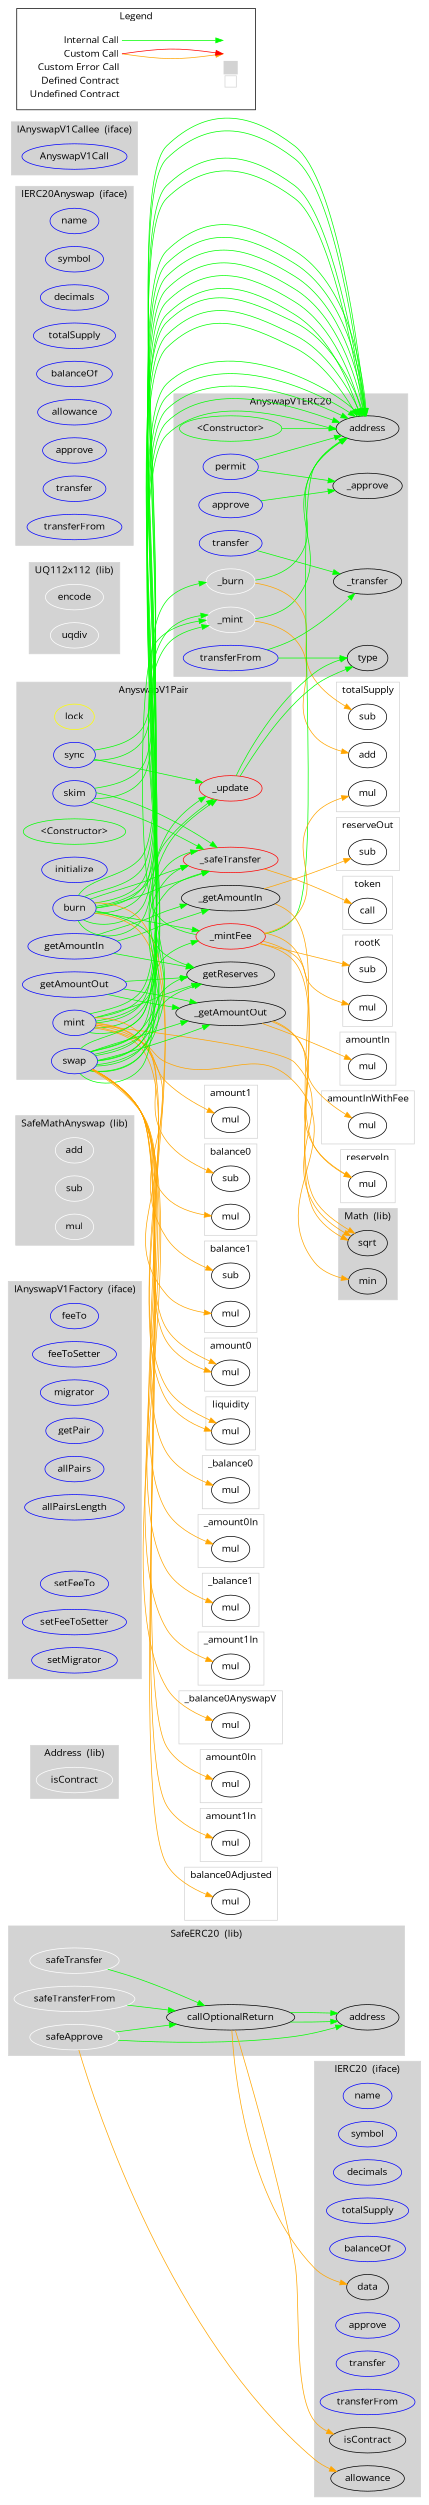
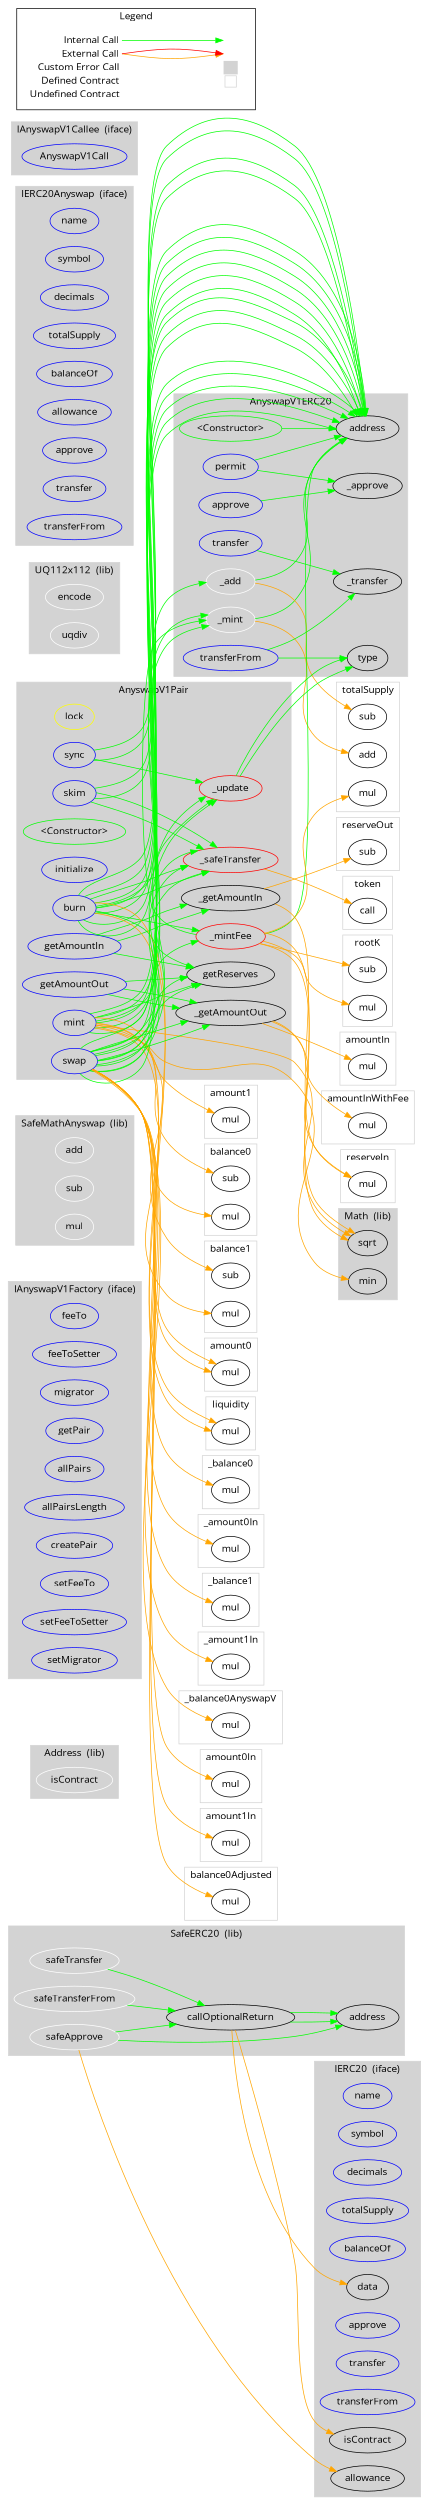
  digraph {
    compound=true
    fontname="Open Sans"
    rankdir=LR
    node [fontname="Open Sans"]
    edge [color=green fontname="Open Sans"]
    n1 [color=blue label=name]
    n2 [color=blue label=symbol]
    n3 [color=blue label=decimals]
    n4 [color=blue label=totalSupply]
    n5 [color=blue label=balanceOf]
    n6 [label=allowance]
    n7 [color=blue label=approve]
    n8 [color=blue label=transfer]
    n9 [color=blue label=transferFrom]
    n10 [label=isContract]
    n11 [label=data]
    n12 [color=white label=isContract]
    n13 [color=white label=safeTransfer]
    n14 [color=white label=safeTransferFrom]
    n15 [color=white label=safeApprove]
    n16 [label=callOptionalReturn]
    n17 [label=address]
    n18 [color=blue label=feeTo]
    n19 [color=blue label=feeToSetter]
    n20 [color=blue label=migrator]
    n21 [color=blue label=getPair]
    n22 [color=blue label=allPairs]
    n23 [color=blue label=allPairsLength]
+   n24 [color=blue label=createPair]
    n25 [color=blue label=setFeeTo]
    n26 [color=blue label=setFeeToSetter]
    n27 [color=blue label=setMigrator]
    n28 [color=white label=add]
    n29 [color=white label=sub]
    n30 [color=white label=mul]
    n31 [color=green label="<Constructor>"]
    n32 [color=white label=_mint]
-   n33 [color=white label=_burn]
+   n33 [color=white label=_add]
    n34 [label=_approve]
    n35 [label=_transfer]
    n36 [color=blue label=approve]
    n37 [color=blue label=transfer]
    n38 [color=blue label=transferFrom]
    n39 [color=blue label=permit]
    n40 [label=address]
    n41 [label=type]
    n42 [label=min]
    n43 [label=sqrt]
    n44 [color=white label=encode]
    n45 [color=white label=uqdiv]
    n46 [color=blue label=name]
    n47 [color=blue label=symbol]
    n48 [color=blue label=decimals]
    n49 [color=blue label=totalSupply]
    n50 [color=blue label=balanceOf]
    n51 [color=blue label=allowance]
    n52 [color=blue label=approve]
    n53 [color=blue label=transfer]
    n54 [color=blue label=transferFrom]
    n55 [color=blue label=AnyswapV1Call]
    n56 [color=yellow label=lock]
    n57 [color=blue label=getAmountOut]
    n58 [label=_getAmountOut]
    n59 [color=blue label=getAmountIn]
    n60 [label=_getAmountIn]
    n61 [label=getReserves]
    n62 [color=red label=_safeTransfer]
    n63 [color=green label="<Constructor>"]
    n64 [color=blue label=initialize]
    n65 [color=red label=_update]
    n66 [color=red label=_mintFee]
    n67 [color=blue label=mint]
    n68 [color=blue label=burn]
    n69 [color=blue label=swap]
    n70 [color=blue label=skim]
    n71 [color=blue label=sync]
    n72 [label=add]
    n73 [label=sub]
    n74 [label=mul]
    n75 [label=mul]
    n76 [label=mul]
    n77 [label=mul]
    n78 [label=mul]
    n79 [label=sub]
    n80 [label=call]
    n81 [label=sub]
    n82 [label=mul]
    n83 [label=sub]
    n84 [label=mul]
    n85 [label=sub]
    n86 [label=mul]
    n87 [label=mul]
    n88 [label=mul]
    n89 [label=mul]
    n90 [label=mul]
    n91 [label=mul]
    n92 [label=mul]
-   n93 [label=<<table border="0" cellpadding="2" cellspacing="0" cellborder="0">   <tr><td align="right" port="i1">Internal Call</td></tr>   <tr><td align="right" port="i2">Custom Call</td></tr>   <tr><td align="right" port="i2">Custom Error Call</td></tr>   <tr><td align="right" port="i3">Defined Contract</td></tr>   <tr><td align="right" port="i4">Undefined Contract</td></tr>   </table>> shape=plaintext]
+   n93 [label=<<table border="0" cellpadding="2" cellspacing="0" cellborder="0">   <tr><td align="right" port="i1">Internal Call</td></tr>   <tr><td align="right" port="i2">External Call</td></tr>   <tr><td align="right" port="i2">Custom Error Call</td></tr>   <tr><td align="right" port="i3">Defined Contract</td></tr>   <tr><td align="right" port="i4">Undefined Contract</td></tr>   </table>> shape=plaintext]
    n94 [label=<<table border="0" cellpadding="2" cellspacing="0" cellborder="0">   <tr><td port="i1">&nbsp;&nbsp;&nbsp;</td></tr>   <tr><td port="i2">&nbsp;&nbsp;&nbsp;</td></tr>   <tr><td port="i3" bgcolor="lightgray">&nbsp;&nbsp;&nbsp;</td></tr>   <tr><td port="i4">     <table border="1" cellborder="0" cellspacing="0" cellpadding="7" color="lightgray">       <tr>        <td></td>       </tr>      </table>   </td></tr>   </table>> shape=plaintext]
    n95 [label=mul]
    n96 [label=mul]
    n97 [label=mul]
    n98 [label=mul]
    subgraph cluster_1 {
      bgcolor=lightgray
      color=lightgray
      label="IERC20  (iface)"
      style=filled
      n1
      n2
      n3
      n4
      n5
      n6
      n7
      n8
      n9
      n10
      n11
    }
    subgraph cluster_2 {
      bgcolor=lightgray
      color=lightgray
      label="Address  (lib)"
      style=filled
      n12
    }
    subgraph cluster_3 {
      bgcolor=lightgray
      color=lightgray
      label="SafeERC20  (lib)"
      style=filled
      n13
      n14
      n15
      n16
      n17
    }
    subgraph cluster_4 {
      bgcolor=lightgray
      color=lightgray
      label="IAnyswapV1Factory  (iface)"
      style=filled
      n18
      n19
      n20
      n21
      n22
      n23
+     n24
      n25
      n26
      n27
    }
    subgraph cluster_5 {
      bgcolor=lightgray
      color=lightgray
      label="SafeMathAnyswap  (lib)"
      style=filled
      n28
      n29
      n30
    }
    subgraph cluster_6 {
      bgcolor=lightgray
      color=lightgray
      label=AnyswapV1ERC20
      style=filled
      n31
      n32
      n33
      n34
      n35
      n36
      n37
      n38
      n39
      n40
      n41
    }
    subgraph cluster_7 {
      bgcolor=lightgray
      color=lightgray
      label="Math  (lib)"
      style=filled
      n42
      n43
    }
    subgraph cluster_8 {
      bgcolor=lightgray
      color=lightgray
      label="UQ112x112  (lib)"
      style=filled
      n44
      n45
    }
    subgraph cluster_9 {
      bgcolor=lightgray
      color=lightgray
      label="IERC20Anyswap  (iface)"
      style=filled
      n46
      n47
      n48
      n49
      n50
      n51
      n52
      n53
      n54
    }
    subgraph cluster_10 {
      bgcolor=lightgray
      color=lightgray
      label="IAnyswapV1Callee  (iface)"
      style=filled
      n55
    }
    subgraph cluster_11 {
      bgcolor=lightgray
      color=lightgray
      label=AnyswapV1Pair
      style=filled
      n56
      n57
      n58
      n59
      n60
      n61
      n62
      n63
      n64
      n65
      n66
      n67
      n68
      n69
      n70
      n71
    }
    subgraph cluster_12 {
      color=lightgray
      label=totalSupply
      n72
      n73
      n74
    }
    subgraph cluster_13 {
      color=lightgray
      label=amountIn
      n75
    }
    subgraph cluster_14 {
      color=lightgray
      label=amount1
      n76
    }
    subgraph cluster_15 {
      color=lightgray
      label=amountInWithFee
      n77
    }
    subgraph cluster_16 {
      color=lightgray
      label=reserveIn
      n78
    }
    subgraph cluster_17 {
      color=lightgray
      label=reserveOut
      n79
    }
    subgraph cluster_18 {
      color=lightgray
      label=token
      n80
    }
    subgraph cluster_19 {
      color=lightgray
      label=rootK
      n81
      n82
    }
    subgraph cluster_20 {
      color=lightgray
      label=balance0
      n83
      n84
    }
    subgraph cluster_21 {
      color=lightgray
      label=balance1
      n85
      n86
    }
    subgraph cluster_22 {
      color=lightgray
      label=amount0
      n87
    }
    subgraph cluster_23 {
      color=lightgray
      label=liquidity
      n88
    }
    subgraph cluster_24 {
      color=lightgray
      label=_balance0
      n89
    }
    subgraph cluster_25 {
      color=lightgray
      label=_amount0In
      n90
    }
    subgraph cluster_26 {
      color=lightgray
      label=_balance1
      n91
    }
    subgraph cluster_27 {
      color=lightgray
      label=_amount1In
      n92
    }
    subgraph cluster_28 {
      label=Legend
      n93
      n94
    }
    subgraph cluster_29 {
      color=lightgray
      label=_balance0AnyswapV
      n95
    }
    subgraph cluster_30 {
      color=lightgray
      label=amount0In
      n96
    }
    subgraph cluster_31 {
      color=lightgray
      label=amount1In
      n97
    }
    subgraph cluster_32 {
      color=lightgray
      label=balance0Adjusted
      n98
    }
    n13 -> n16
    n14 -> n16
    n15 -> n6 [color=orange]
    n15 -> n16
    n15 -> n17
    n16 -> n10 [color=orange]
    n16 -> n11 [color=orange]
    n16 -> n17
    n16 -> n17
    n31 -> n40
    n32 -> n40
    n32 -> n72 [color=orange]
    n33 -> n40
    n33 -> n73 [color=orange]
    n36 -> n34
    n37 -> n35
    n38 -> n35
    n38 -> n41
    n39 -> n34
    n39 -> n40
    n57 -> n58
    n57 -> n58
    n57 -> n61
    n58 -> n75 [color=orange]
    n58 -> n77 [color=orange]
    n58 -> n78 [color=orange]
    n59 -> n60
    n59 -> n60
    n59 -> n61
    n60 -> n78 [color=orange]
    n60 -> n79 [color=orange]
    n62 -> n80 [color=orange]
    n65 -> n41
    n65 -> n41
    n66 -> n32
    n66 -> n40
    n66 -> n43 [color=orange]
    n66 -> n43 [color=orange]
    n66 -> n74 [color=orange]
    n66 -> n81 [color=orange]
    n66 -> n82 [color=orange]
    n67 -> n32
    n67 -> n32
    n67 -> n40
    n67 -> n40
    n67 -> n40
    n67 -> n42 [color=orange]
    n67 -> n43 [color=orange]
    n67 -> n61
    n67 -> n66
    n67 -> n76 [color=orange]
    n67 -> n83 [color=orange]
    n67 -> n85 [color=orange]
    n67 -> n87 [color=orange]
    n67 -> n87 [color=orange]
    n68 -> n33
    n68 -> n40
    n68 -> n40
    n68 -> n40
    n68 -> n40
    n68 -> n40
    n68 -> n40
    n68 -> n61
    n68 -> n62
    n68 -> n62
    n68 -> n65
    n68 -> n66
    n68 -> n88 [color=orange]
    n68 -> n88 [color=orange]
    n69 -> n40
    n69 -> n40
    n69 -> n40
    n69 -> n40
    n69 -> n40
    n69 -> n58
    n69 -> n58
    n69 -> n61
    n69 -> n61
    n69 -> n62
    n69 -> n62
    n69 -> n62
    n69 -> n65
    n69 -> n65
    n69 -> n84 [color=orange]
    n69 -> n86 [color=orange]
    n69 -> n89 [color=orange]
    n69 -> n90 [color=orange]
    n69 -> n91 [color=orange]
    n69 -> n92 [color=orange]
    n69 -> n95 [color=orange]
    n69 -> n96 [color=orange]
    n69 -> n97 [color=orange]
    n69 -> n98 [color=orange]
    n70 -> n40
    n70 -> n40
    n70 -> n62
    n70 -> n62
    n71 -> n40
    n71 -> n40
    n71 -> n65
    n93 -> n94 [headport="i1:w" tailport="i1:e"]
    n93 -> n94 [color=orange headport="i2:w" tailport="i2:e"]
    n93 -> n94 [color=red headport="i2:w" tailport="i2:e"]
  }
